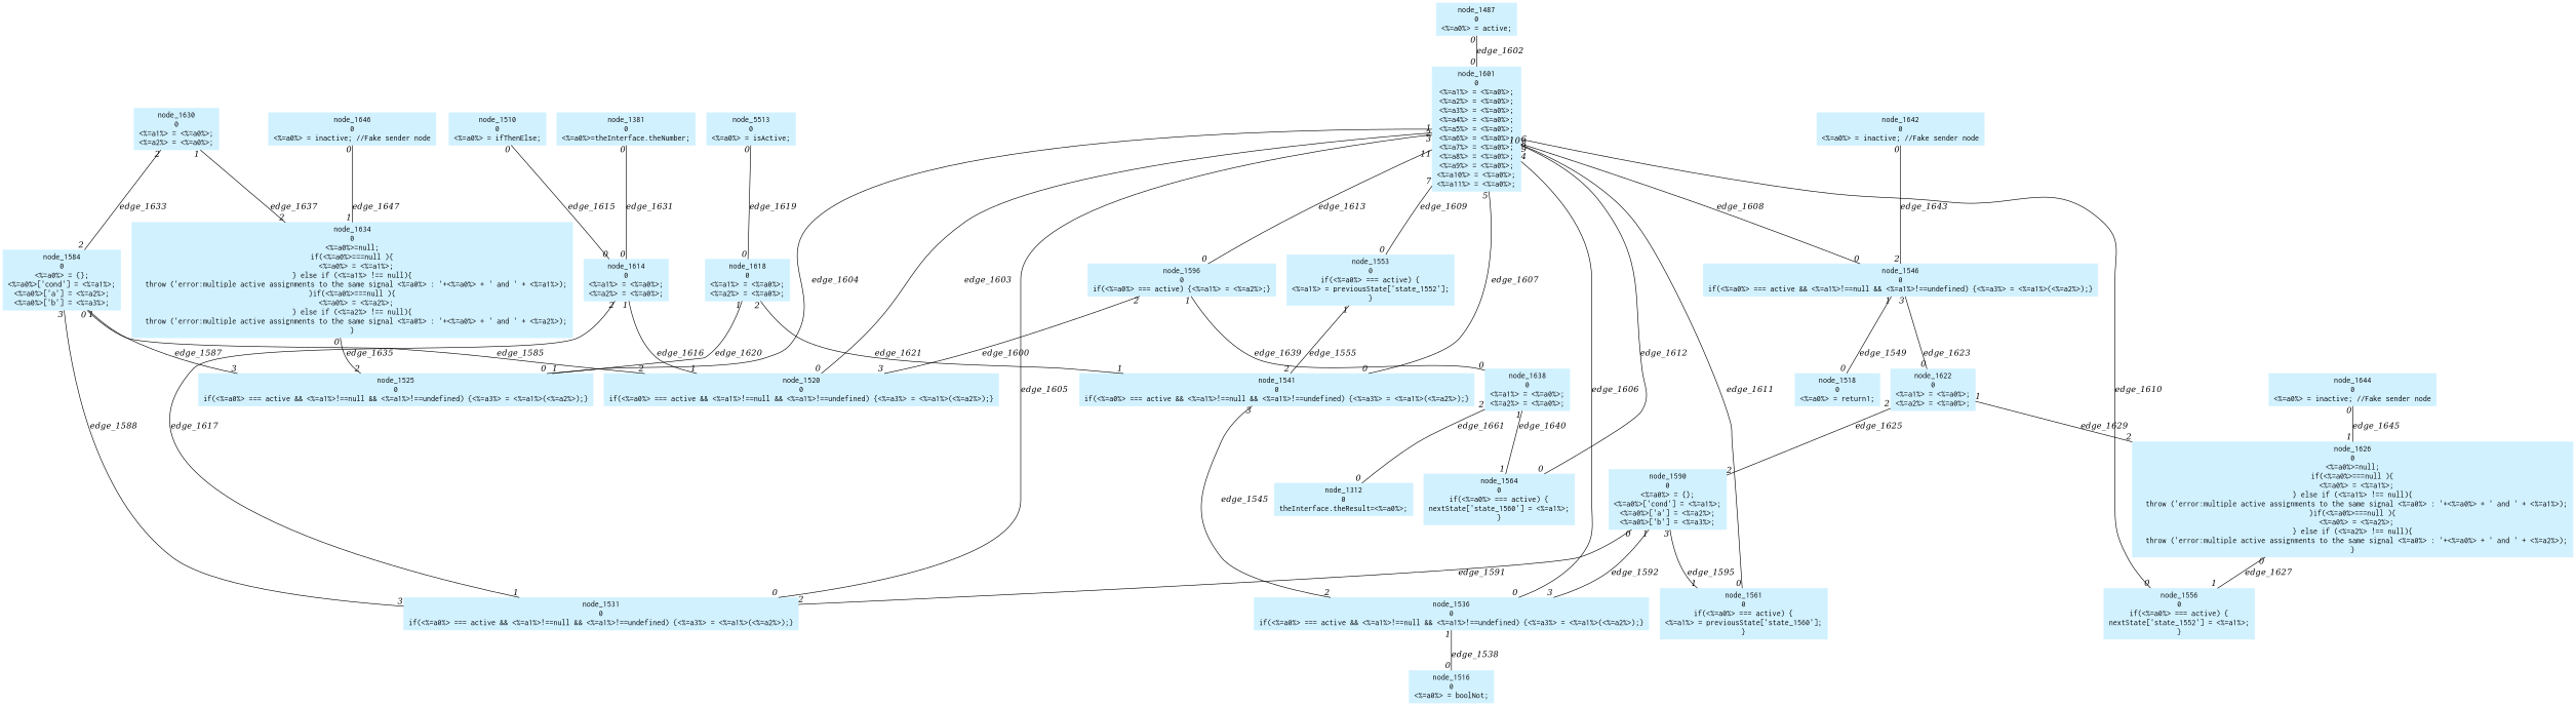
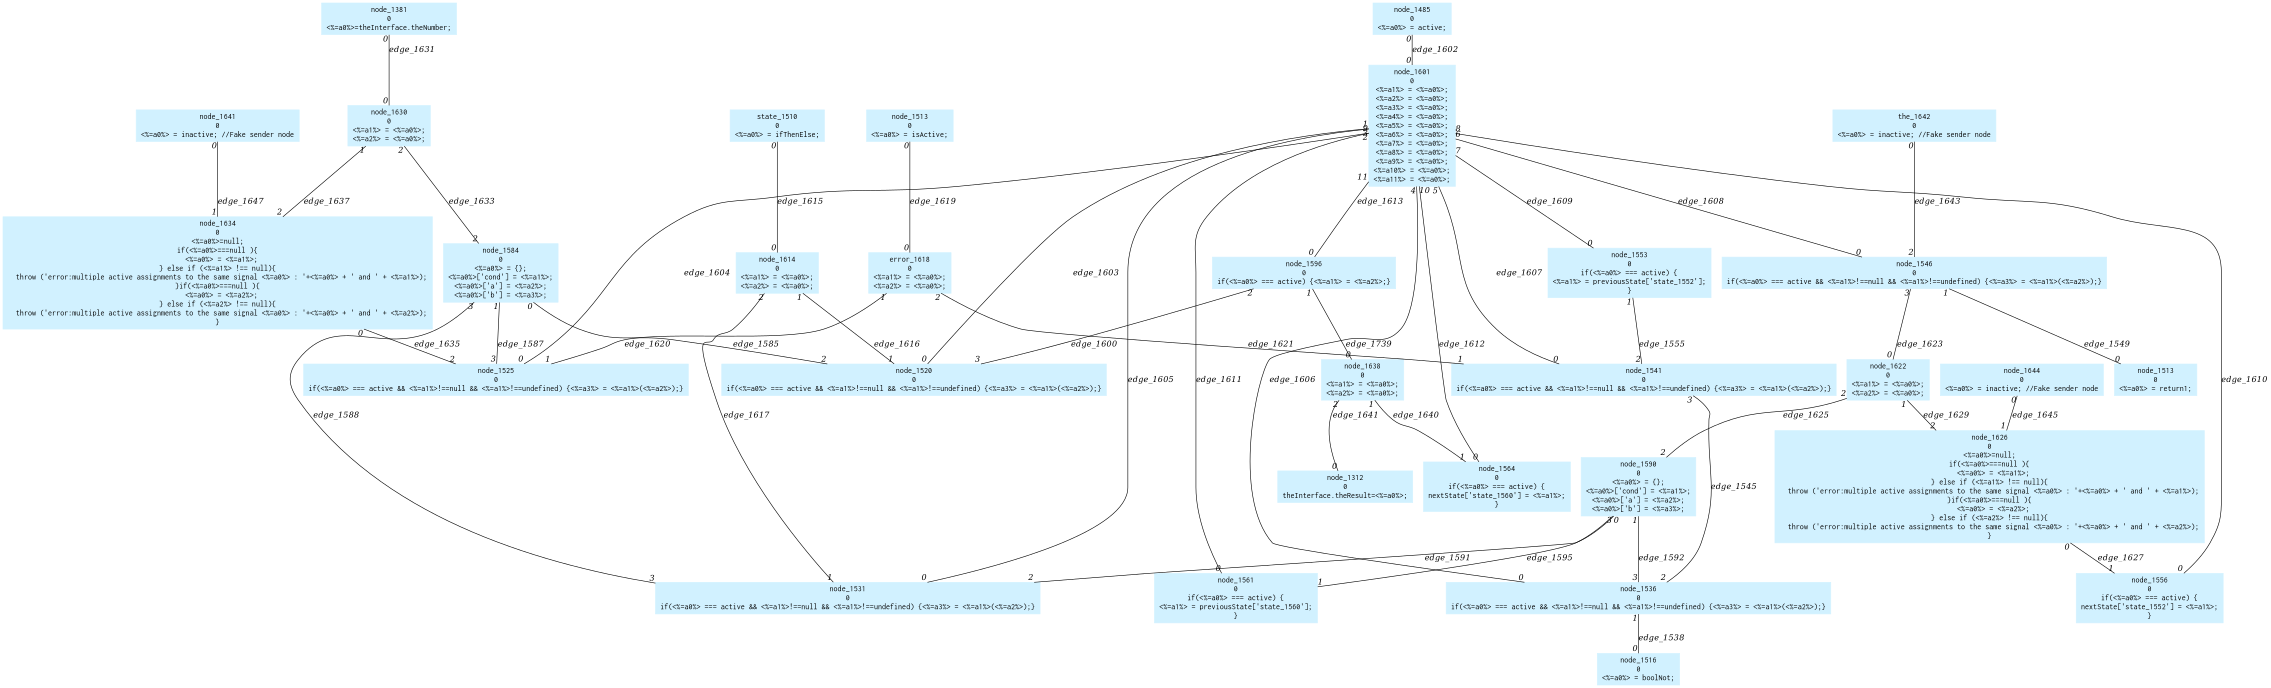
  digraph {
    node [color="#d1f1ff" fontname=Courier shape=box style=filled]
    edge [arrowHead=none dir=none fontname="Times-Italic" headlabel=0 taillabel=1]
    n1 [label="node_1381\n0\n<%=a0%>=theInterface.theNumber;\n"]
    n2 [label="node_1630\n0\n<%=a1%> = <%=a0%>;\n<%=a2%> = <%=a0%>;\n"]
    n3 [label="node_1584\n0\n<%=a0%> = {};\n<%=a0%>['cond'] = <%=a1%>;\n<%=a0%>['a'] = <%=a2%>;\n<%=a0%>['b'] = <%=a3%>;\n"]
    n4 [label="node_1634\n0\n<%=a0%>=null;\nif(<%=a0%>===null ){\n  <%=a0%> = <%=a1%>;\n} else if (<%=a1%> !== null){\n  throw ('error:multiple active assignments to the same signal <%=a0%> : '+<%=a0%> + ' and ' + <%=a1%>);\n}if(<%=a0%>===null ){\n  <%=a0%> = <%=a2%>;\n} else if (<%=a2%> !== null){\n  throw ('error:multiple active assignments to the same signal <%=a0%> : '+<%=a0%> + ' and ' + <%=a2%>);\n}"]
    n5 [label="node_1312\n0\ntheInterface.theResult=<%=a0%>;\n"]
-   n6 [label="node_1487\n0\n<%=a0%> = active;\n"]
+   n6 [label="node_1485\n0\n<%=a0%> = active;\n"]
    n7 [label="node_1601\n0\n<%=a1%> = <%=a0%>;\n<%=a2%> = <%=a0%>;\n<%=a3%> = <%=a0%>;\n<%=a4%> = <%=a0%>;\n<%=a5%> = <%=a0%>;\n<%=a6%> = <%=a0%>;\n<%=a7%> = <%=a0%>;\n<%=a8%> = <%=a0%>;\n<%=a9%> = <%=a0%>;\n<%=a10%> = <%=a0%>;\n<%=a11%> = <%=a0%>;\n"]
    n8 [label="node_1520\n0\nif(<%=a0%> === active && <%=a1%>!==null && <%=a1%>!==undefined) {<%=a3%> = <%=a1%>(<%=a2%>);}\n"]
    n9 [label="node_1525\n0\nif(<%=a0%> === active && <%=a1%>!==null && <%=a1%>!==undefined) {<%=a3%> = <%=a1%>(<%=a2%>);}\n"]
    n10 [label="node_1531\n0\nif(<%=a0%> === active && <%=a1%>!==null && <%=a1%>!==undefined) {<%=a3%> = <%=a1%>(<%=a2%>);}\n"]
    n11 [label="node_1536\n0\nif(<%=a0%> === active && <%=a1%>!==null && <%=a1%>!==undefined) {<%=a3%> = <%=a1%>(<%=a2%>);}\n"]
    n12 [label="node_1541\n0\nif(<%=a0%> === active && <%=a1%>!==null && <%=a1%>!==undefined) {<%=a3%> = <%=a1%>(<%=a2%>);}\n"]
    n13 [label="node_1546\n0\nif(<%=a0%> === active && <%=a1%>!==null && <%=a1%>!==undefined) {<%=a3%> = <%=a1%>(<%=a2%>);}\n"]
    n14 [label="node_1553\n0\nif(<%=a0%> === active) {\n<%=a1%> = previousState['state_1552'];\n}\n"]
    n15 [label="node_1556\n0\nif(<%=a0%> === active) {\nnextState['state_1552'] = <%=a1%>;\n}\n"]
    n16 [label="node_1561\n0\nif(<%=a0%> === active) {\n<%=a1%> = previousState['state_1560'];\n}\n"]
    n17 [label="node_1564\n0\nif(<%=a0%> === active) {\nnextState['state_1560'] = <%=a1%>;\n}\n"]
    n18 [label="node_1596\n0\nif(<%=a0%> === active) {<%=a1%> = <%=a2%>;}\n"]
-   n19 [label="node_1510\n0\n<%=a0%> = ifThenElse;\n"]
+   n19 [label="state_1510\n0\n<%=a0%> = ifThenElse;\n"]
    n20 [label="node_1614\n0\n<%=a1%> = <%=a0%>;\n<%=a2%> = <%=a0%>;\n"]
-   n21 [label="node_5513\n0\n<%=a0%> = isActive;\n"]
-   n22 [label="node_1618\n0\n<%=a1%> = <%=a0%>;\n<%=a2%> = <%=a0%>;\n"]
+   n21 [label="node_1513\n0\n<%=a0%> = isActive;\n"]
+   n22 [label="error_1618\n0\n<%=a1%> = <%=a0%>;\n<%=a2%> = <%=a0%>;\n"]
    n23 [label="node_1516\n0\n<%=a0%> = boolNot;\n"]
-   n24 [label="node_1518\n0\n<%=a0%> = return1;\n"]
+   n24 [label="node_1513\n0\n<%=a0%> = return1;\n"]
    n25 [label="node_1622\n0\n<%=a1%> = <%=a0%>;\n<%=a2%> = <%=a0%>;\n"]
    n26 [label="node_1590\n0\n<%=a0%> = {};\n<%=a0%>['cond'] = <%=a1%>;\n<%=a0%>['a'] = <%=a2%>;\n<%=a0%>['b'] = <%=a3%>;\n"]
    n27 [label="node_1626\n0\n<%=a0%>=null;\nif(<%=a0%>===null ){\n  <%=a0%> = <%=a1%>;\n} else if (<%=a1%> !== null){\n  throw ('error:multiple active assignments to the same signal <%=a0%> : '+<%=a0%> + ' and ' + <%=a1%>);\n}if(<%=a0%>===null ){\n  <%=a0%> = <%=a2%>;\n} else if (<%=a2%> !== null){\n  throw ('error:multiple active assignments to the same signal <%=a0%> : '+<%=a0%> + ' and ' + <%=a2%>);\n}"]
    n28 [label="node_1638\n0\n<%=a1%> = <%=a0%>;\n<%=a2%> = <%=a0%>;\n"]
-   n29 [label="node_1642\n0\n<%=a0%> = inactive; //Fake sender node\n"]
+   n29 [label="the_1642\n0\n<%=a0%> = inactive; //Fake sender node\n"]
    n30 [label="node_1644\n0\n<%=a0%> = inactive; //Fake sender node\n"]
-   n31 [label="node_1646\n0\n<%=a0%> = inactive; //Fake sender node\n"]
-   n1 -> n20 [label=edge_1631 taillabel=0]
+   n31 [label="node_1641\n0\n<%=a0%> = inactive; //Fake sender node\n"]
+   n1 -> n2 [label=edge_1631 taillabel=0]
    n2 -> n3 [headlabel=2 label=edge_1633 taillabel=2]
    n2 -> n4 [headlabel=2 label=edge_1637]
    n3 -> n8 [headlabel=2 label=edge_1585 taillabel=0]
    n3 -> n9 [headlabel=3 label=edge_1587]
    n3 -> n10 [headlabel=3 label=edge_1588 taillabel=3]
    n4 -> n9 [headlabel=2 label=edge_1635 taillabel=0]
    n6 -> n7 [label=edge_1602 taillabel=0]
    n7 -> n8 [label=edge_1603]
    n7 -> n9 [label=edge_1604 taillabel=2]
    n7 -> n10 [label=edge_1605 taillabel=3]
    n7 -> n11 [label=edge_1606 taillabel=4]
    n7 -> n12 [label=edge_1607 taillabel=5]
    n7 -> n13 [label=edge_1608 taillabel=6]
    n7 -> n14 [label=edge_1609 taillabel=7]
    n7 -> n15 [label=edge_1610 taillabel=8]
    n7 -> n16 [label=edge_1611 taillabel=9]
    n7 -> n17 [label=edge_1612 taillabel=10]
    n7 -> n18 [label=edge_1613 taillabel=11]
    n11 -> n23 [label=edge_1538]
    n12 -> n11 [headlabel=2 label=edge_1545 taillabel=3]
    n13 -> n24 [label=edge_1549]
    n13 -> n25 [label=edge_1623 taillabel=3]
    n14 -> n12 [headlabel=2 label=edge_1555]
    n18 -> n8 [headlabel=3 label=edge_1600 taillabel=2]
-   n18 -> n28 [label=edge_1639]
+   n18 -> n28 [label=edge_1739]
    n19 -> n20 [label=edge_1615 taillabel=0]
    n20 -> n8 [headlabel=1 label=edge_1616]
    n20 -> n10 [headlabel=1 label=edge_1617 taillabel=2]
    n21 -> n22 [label=edge_1619 taillabel=0]
    n22 -> n9 [headlabel=1 label=edge_1620]
    n22 -> n12 [headlabel=1 label=edge_1621 taillabel=2]
    n25 -> n26 [headlabel=2 label=edge_1625 taillabel=2]
    n25 -> n27 [headlabel=2 label=edge_1629]
    n26 -> n10 [headlabel=2 label=edge_1591 taillabel=0]
    n26 -> n11 [headlabel=3 label=edge_1592]
    n26 -> n16 [headlabel=1 label=edge_1595 taillabel=3]
    n27 -> n15 [headlabel=1 label=edge_1627 taillabel=0]
-   n28 -> n5 [label=edge_1661 taillabel=2]
+   n28 -> n5 [label=edge_1641 taillabel=2]
    n28 -> n17 [headlabel=1 label=edge_1640]
    n29 -> n13 [headlabel=2 label=edge_1643 taillabel=0]
    n30 -> n27 [headlabel=1 label=edge_1645 taillabel=0]
    n31 -> n4 [headlabel=1 label=edge_1647 taillabel=0]
  }
